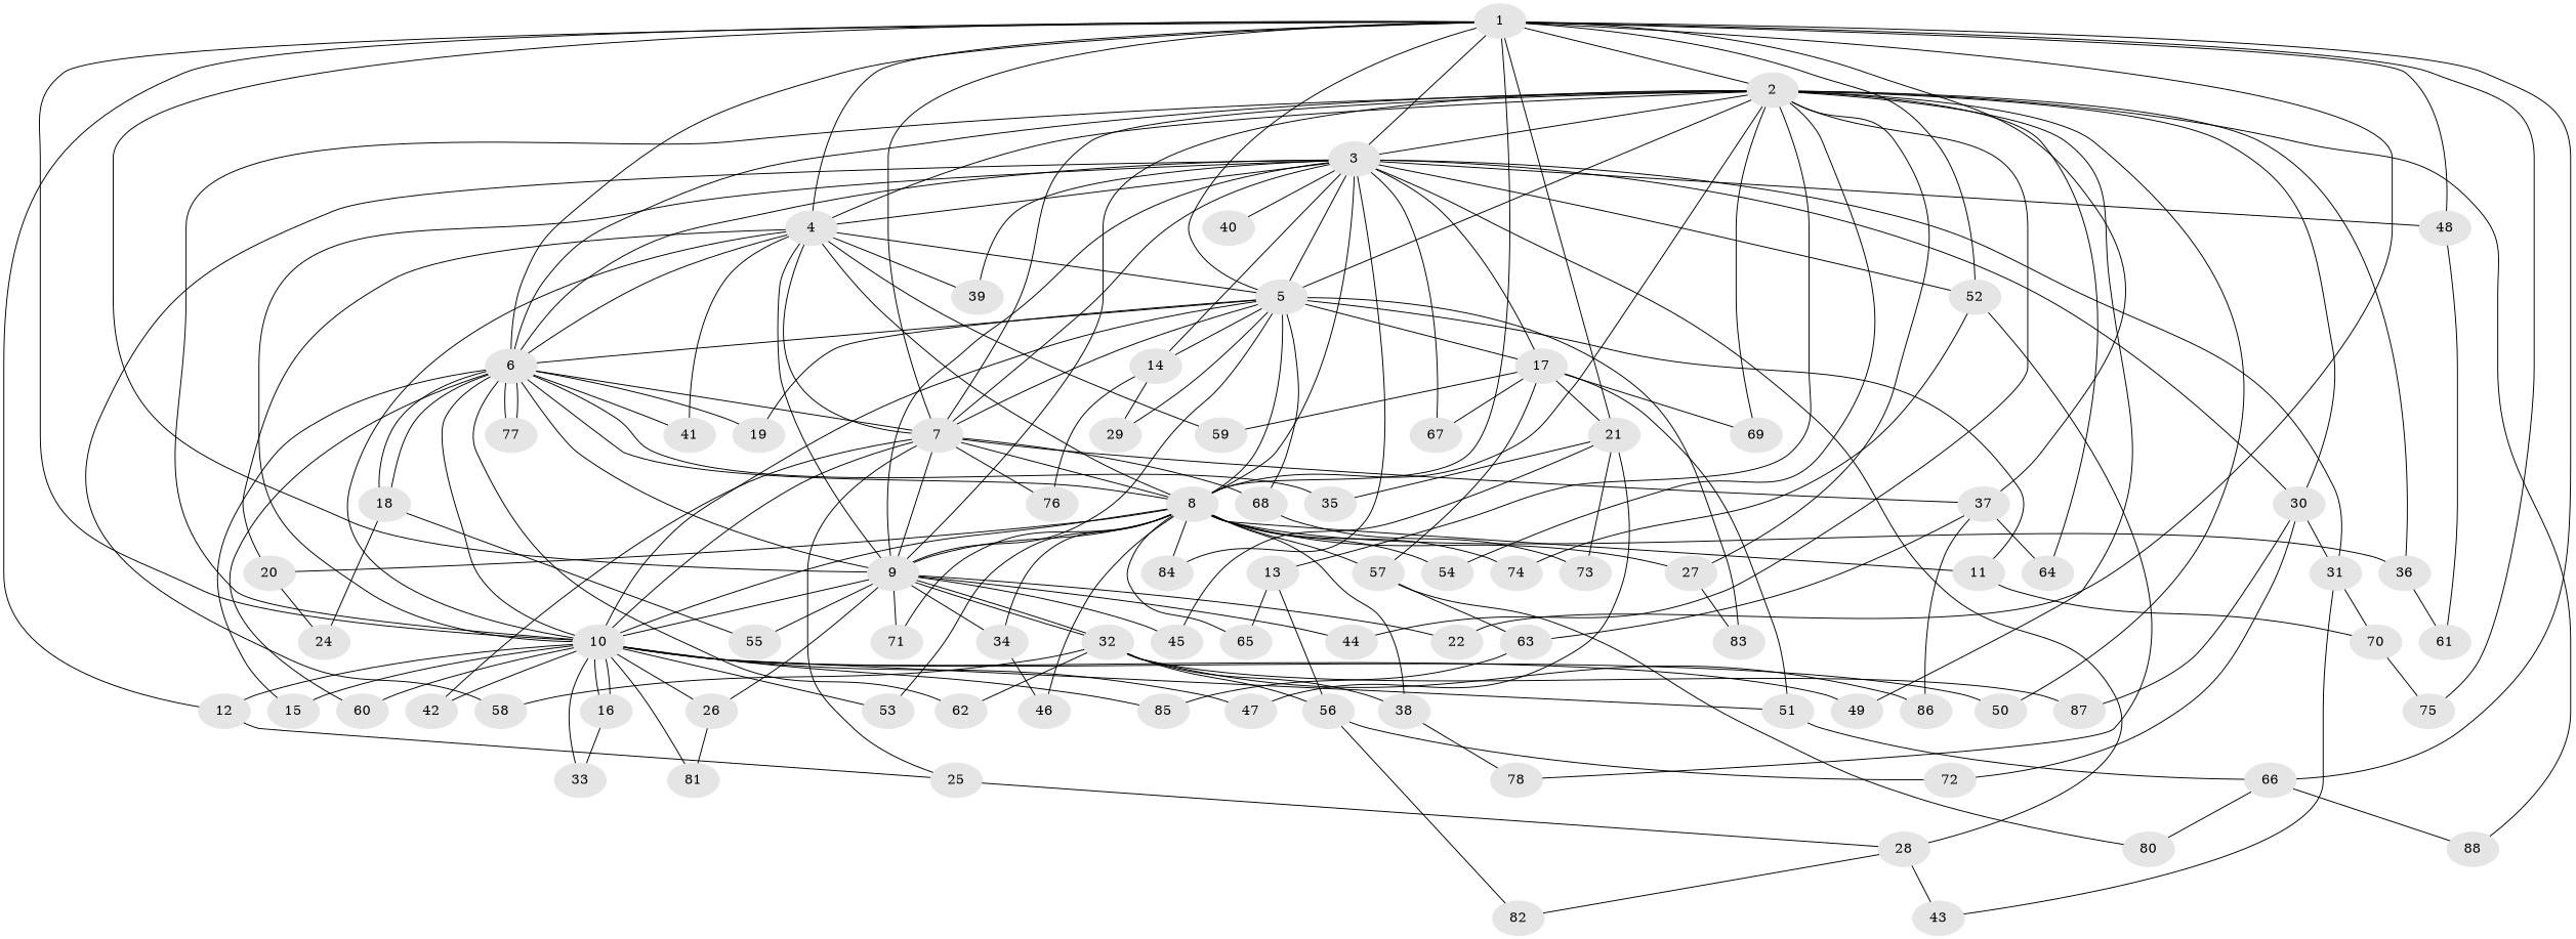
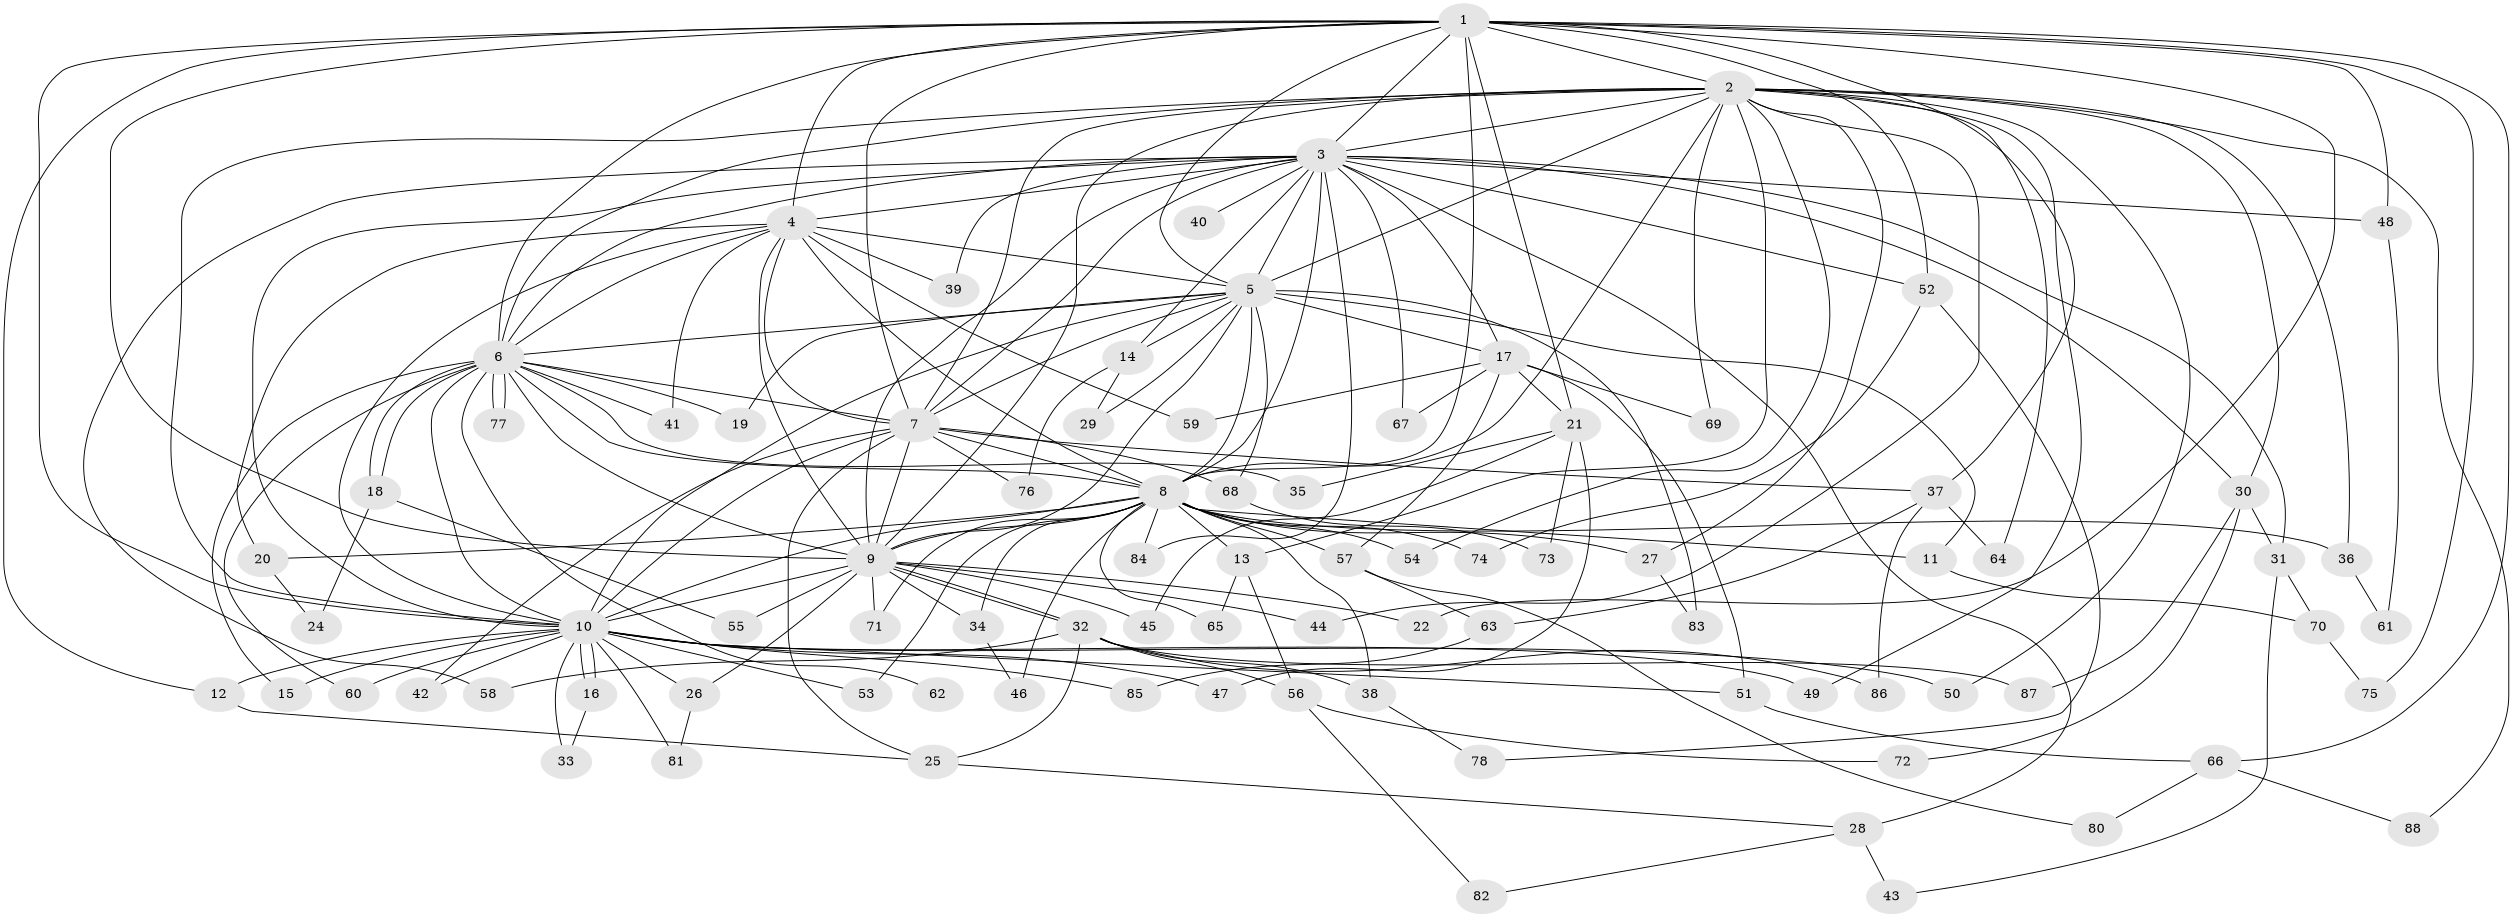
  graph {
    node [color=gray90 style=filled]
    1
    2
    3
    4
    5
    6
    7
    8
    9
    10
    12
    21
    22
    37
    48
    52
    66
    75
    13
    27
    30
    36
    44
    49
    50
    54
    64
    69
    88
    14
    17
    28
    31
    39
    40
    58
    67
    84
    20
    41
    59
    11
    19
    29
    68
    83
    15
    18
    35
    60
    62
    77
    25
    42
    76
    34
    38
    46
    53
    57
    65
    71
    74
    26
    32
    45
    55
    16
    33
    47
    51
    81
    85
    73
    86
    63
    61
    78
    80
    56
    72
    87
    43
    82
    70
    24
    1 -- 2
    1 -- 3
    1 -- 4
    1 -- 5
    1 -- 6
    1 -- 7
    1 -- 8
    1 -- 9
    1 -- 10
    1 -- 12
    1 -- 21
    1 -- 22
    1 -- 37
    1 -- 48
    1 -- 52
    1 -- 66
    1 -- 75
    2 -- 3
-   2 -- 4
    2 -- 5
    2 -- 6
    2 -- 7
    2 -- 8
    2 -- 9
    2 -- 10
    2 -- 13
    2 -- 27
    2 -- 30
    2 -- 36
    2 -- 44
    2 -- 49
    2 -- 50
    2 -- 54
    2 -- 64
    2 -- 69
    2 -- 88
    3 -- 4
    3 -- 5
    3 -- 6
    3 -- 7
    3 -- 8
    3 -- 9
    3 -- 10
    3 -- 48
    3 -- 52
    3 -- 30
    3 -- 14
    3 -- 17
    3 -- 28
    3 -- 31
    3 -- 39
    3 -- 40
    3 -- 58
    3 -- 67
    3 -- 84
    4 -- 5
    4 -- 6
    4 -- 7
    4 -- 8
    4 -- 9
    4 -- 10
    4 -- 39
    4 -- 20
    4 -- 41
    4 -- 59
    5 -- 6
    5 -- 7
    5 -- 8
    5 -- 9
    5 -- 10
    5 -- 14
    5 -- 17
    5 -- 11
    5 -- 19
    5 -- 29
    5 -- 68
    5 -- 83
    6 -- 7
    6 -- 8
    6 -- 9
    6 -- 10
    6 -- 41
    6 -- 19
    6 -- 15
    6 -- 18
    6 -- 18
    6 -- 35
    6 -- 60
    6 -- 62
    6 -- 77
    6 -- 77
    7 -- 8
    7 -- 9
    7 -- 10
    7 -- 37
    7 -- 68
    7 -- 25
    7 -- 42
    7 -- 76
    8 -- 9
    8 -- 10
+   8 -- 13
    8 -- 27
    8 -- 36
    8 -- 54
    8 -- 84
    8 -- 20
    8 -- 11
    8 -- 34
    8 -- 38
    8 -- 46
    8 -- 53
    8 -- 57
    8 -- 65
    8 -- 71
    8 -- 74
    9 -- 10
    9 -- 22
    9 -- 44
    9 -- 34
    9 -- 71
    9 -- 26
    9 -- 32
    9 -- 32
    9 -- 45
    9 -- 55
    10 -- 12
    10 -- 49
    10 -- 50
    10 -- 15
    10 -- 60
    10 -- 42
    10 -- 53
    10 -- 26
    10 -- 16
    10 -- 16
    10 -- 33
    10 -- 47
    10 -- 51
    10 -- 81
    10 -- 85
    12 -- 25
    21 -- 35
    21 -- 45
    21 -- 47
    21 -- 73
    37 -- 64
    37 -- 86
    37 -- 63
    48 -- 61
    52 -- 74
    52 -- 78
    66 -- 88
    66 -- 80
    13 -- 65
    13 -- 56
    27 -- 83
    30 -- 31
    30 -- 72
    30 -- 87
    36 -- 61
    14 -- 29
    14 -- 76
    17 -- 21
    17 -- 69
    17 -- 67
    17 -- 59
    17 -- 57
    17 -- 51
    28 -- 43
    28 -- 82
    31 -- 43
    31 -- 70
    20 -- 24
    11 -- 70
    68 -- 73
    18 -- 55
    18 -- 24
    25 -- 28
    34 -- 46
    38 -- 78
    57 -- 63
    57 -- 80
    26 -- 81
    32 -- 58
-   32 -- 62
+   32 -- 25
    32 -- 38
    32 -- 86
    32 -- 56
    32 -- 87
    16 -- 33
    51 -- 66
    63 -- 85
    56 -- 72
    56 -- 82
    70 -- 75
  }
